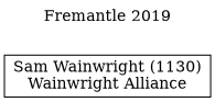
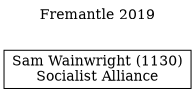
  digraph {
    label="Fremantle 2019"
    labelloc=t
    mclimit=10
-   n1 [label="Sam Wainwright (1130)\nWainwright Alliance" shape=box]
+   n1 [label="Sam Wainwright (1130)\nSocialist Alliance" shape=box]
  }
